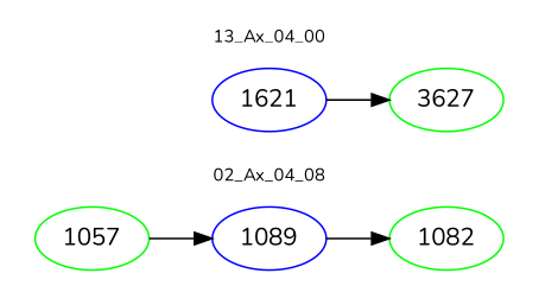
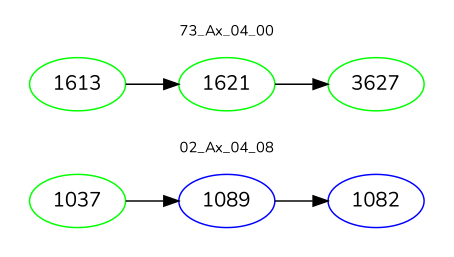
  digraph {
    fontname=Nunito
    rankdir=LR
    node [color=green fontname=Nunito]
    edge [color=black fontname=Nunito style=solid]
-   n1 [label=1057]
+   n1 [label=1037]
    n2 [color=blue label=1089]
-   n3 [label=1082]
-   n5 [color=blue label=1621]
+   n3 [color=blue label=1082]
+   n4 [label=1613]
+   n5 [label=1621]
    n6 [label=3627]
    subgraph cluster_1 {
      color=white
      fontsize=10
      label="02_Ax_04_08"
      n1
      n2
      n3
    }
    subgraph cluster_2 {
      color=white
      fontsize=10
-     label="13_Ax_04_00"
+     label="73_Ax_04_00"
+     n4
      n5
      n6
    }
    n1 -> n2
    n2 -> n3
+   n4 -> n5
    n5 -> n6
  }
